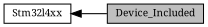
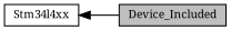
  digraph {
    rankdir=LR
    fontname="Noto Serif"
    node [color=black fontname="Noto Serif" fontsize=10 shape=box style=filled]
-   n1 [fillcolor=white height=0.2 label=Stm32l4xx width=0.4]
+   n1 [fillcolor=white height=0.2 label=Stm34l4xx width=0.4]
    n2 [fillcolor=grey75 fontcolor=black height=0.2 label=Device_Included width=0.4]
    n1 -> n2 [dir=back fontname="Noto Serif" fontsize=10 labelfontname=Helvetica labelfontsize=10 shape=plaintext style=solid]
  }
